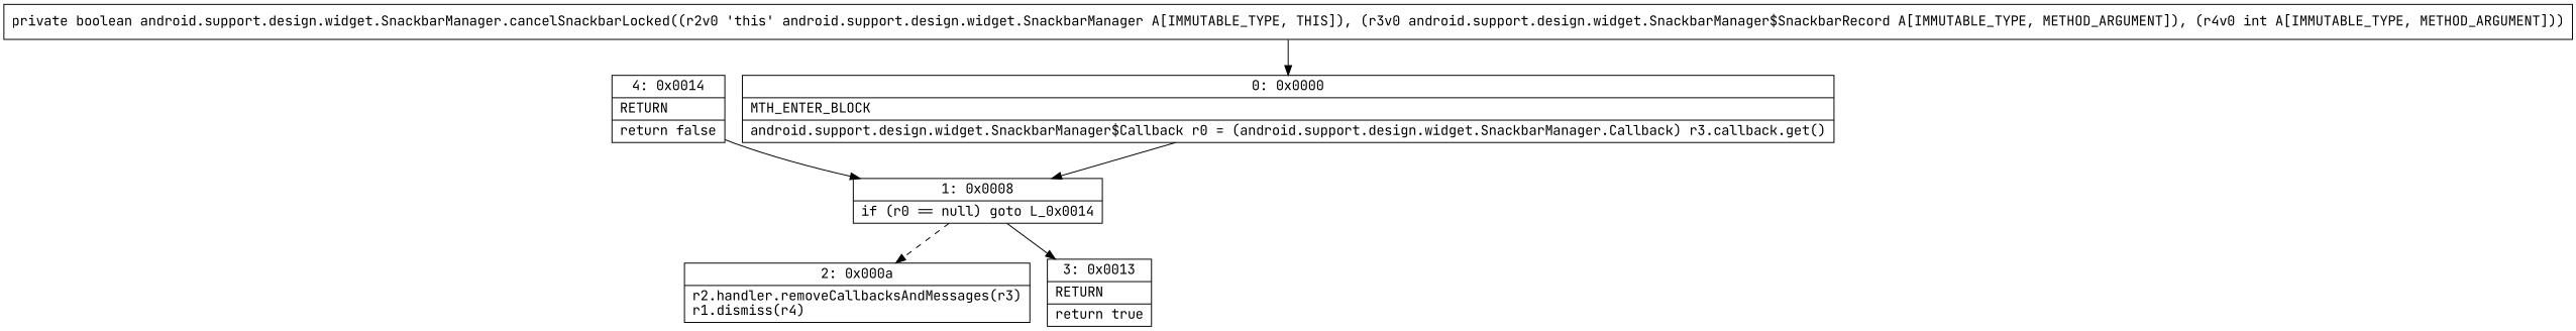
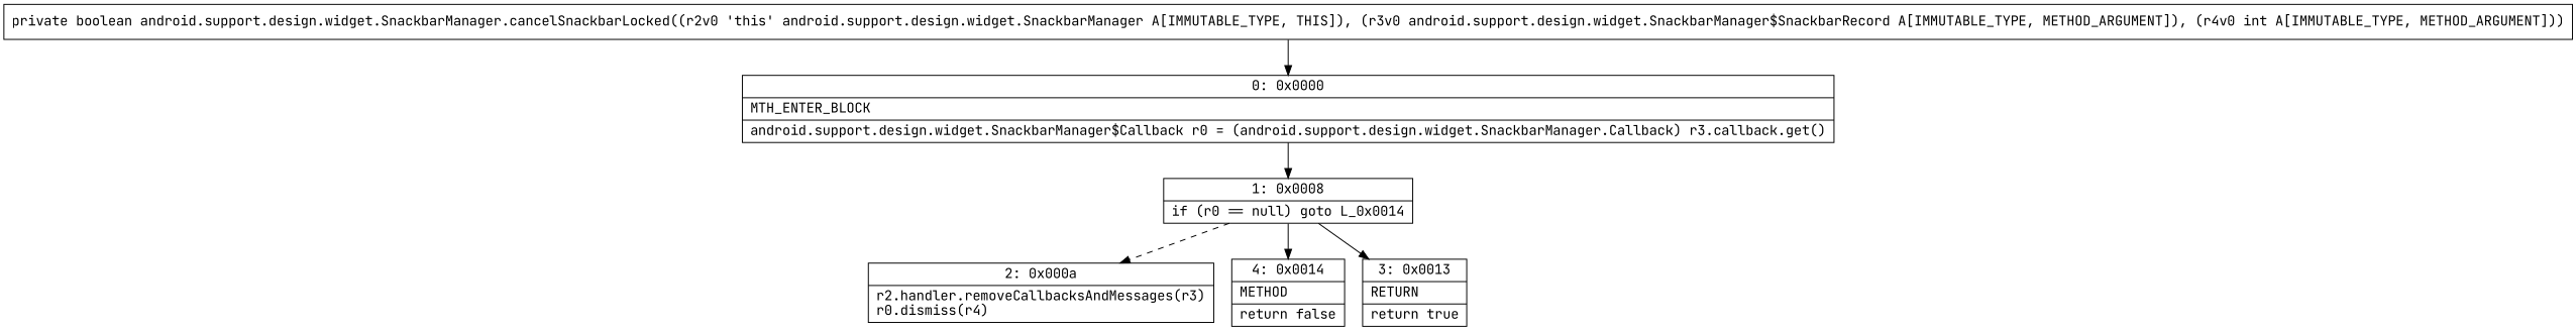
  digraph {
    fontname="JetBrains Mono"
    node [fontname="JetBrains Mono" shape=record]
    edge [fontname="JetBrains Mono"]
    n1 [label="{0\:\ 0x0000|MTH_ENTER_BLOCK\l|android.support.design.widget.SnackbarManager$Callback r0 = (android.support.design.widget.SnackbarManager.Callback) r3.callback.get()\l}"]
    n2 [label="{1\:\ 0x0008|if (r0 == null) goto L_0x0014\l}"]
-   n3 [label="{2\:\ 0x000a|r2.handler.removeCallbacksAndMessages(r3)\lr1.dismiss(r4)\l}"]
-   n4 [label="{4\:\ 0x0014|RETURN\l|return false\l}"]
+   n3 [label="{2\:\ 0x000a|r2.handler.removeCallbacksAndMessages(r3)\lr0.dismiss(r4)\l}"]
+   n4 [label="{4\:\ 0x0014|METHOD\l|return false\l}"]
    n5 [label="{3\:\ 0x0013|RETURN\l|return true\l}"]
    n6 [label="{private boolean android.support.design.widget.SnackbarManager.cancelSnackbarLocked((r2v0 'this' android.support.design.widget.SnackbarManager A[IMMUTABLE_TYPE, THIS]), (r3v0 android.support.design.widget.SnackbarManager$SnackbarRecord A[IMMUTABLE_TYPE, METHOD_ARGUMENT]), (r4v0 int A[IMMUTABLE_TYPE, METHOD_ARGUMENT])) }"]
    n1 -> n2
    n2 -> n3 [style=dashed]
-   n4 -> n2
+   n2 -> n4
    n2 -> n5
    n6 -> n1
  }
